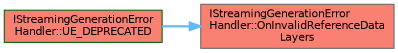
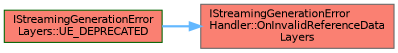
  digraph {
    rankdir=RL
    node [fillcolor=salmon fontname=Helvetica fontsize=10 shape=box style=filled]
    n1 [color=gray40 fontcolor=black height=0.2 label="IStreamingGenerationError\lHandler::OnInvalidReferenceData\lLayers" width=0.4]
-   n2 [color=darkgreen height=0.2 label="IStreamingGenerationError\lHandler::UE_DEPRECATED" width=0.4]
+   n2 [color=darkgreen height=0.2 label="IStreamingGenerationError\lLayers::UE_DEPRECATED" width=0.4]
    n1 -> n2 [color=steelblue1 dir=back fontname=Helvetica fontsize=10 labelfontname=Helvetica labelfontsize=10 style=bold]
  }
